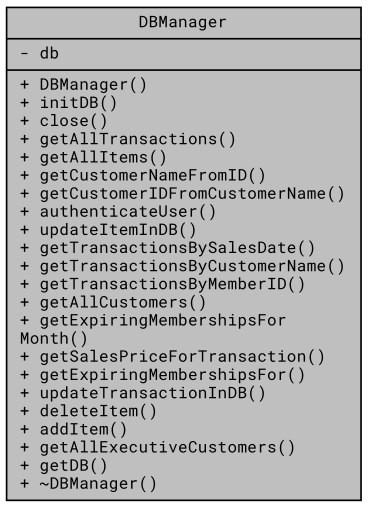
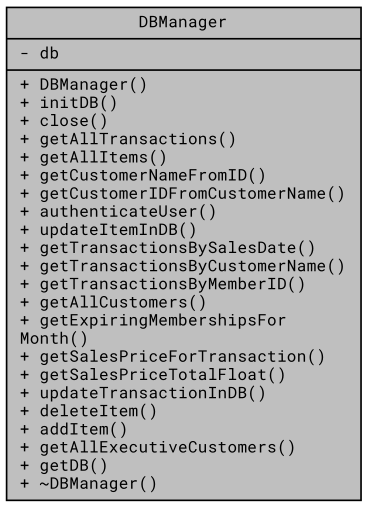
  digraph {
    fontname="Roboto Mono"
-   n1 [color=black fillcolor=grey75 fontcolor=black fontname="Roboto Mono" fontsize=10 height=0.2 label="{DBManager\n|- db\l|+ DBManager()\l+ initDB()\l+ close()\l+ getAllTransactions()\l+ getAllItems()\l+ getCustomerNameFromID()\l+ getCustomerIDFromCustomerName()\l+ authenticateUser()\l+ updateItemInDB()\l+ getTransactionsBySalesDate()\l+ getTransactionsByCustomerName()\l+ getTransactionsByMemberID()\l+ getAllCustomers()\l+ getExpiringMembershipsFor\lMonth()\l+ getSalesPriceForTransaction()\l+ getExpiringMembershipsFor()\l+ updateTransactionInDB()\l+ deleteItem()\l+ addItem()\l+ getAllExecutiveCustomers()\l+ getDB()\l+ ~DBManager()\l}" shape=record style=filled width=0.4]
+   n1 [color=black fillcolor=grey75 fontcolor=black fontname="Roboto Mono" fontsize=10 height=0.2 label="{DBManager\n|- db\l|+ DBManager()\l+ initDB()\l+ close()\l+ getAllTransactions()\l+ getAllItems()\l+ getCustomerNameFromID()\l+ getCustomerIDFromCustomerName()\l+ authenticateUser()\l+ updateItemInDB()\l+ getTransactionsBySalesDate()\l+ getTransactionsByCustomerName()\l+ getTransactionsByMemberID()\l+ getAllCustomers()\l+ getExpiringMembershipsFor\lMonth()\l+ getSalesPriceForTransaction()\l+ getSalesPriceTotalFloat()\l+ updateTransactionInDB()\l+ deleteItem()\l+ addItem()\l+ getAllExecutiveCustomers()\l+ getDB()\l+ ~DBManager()\l}" shape=record style=filled width=0.4]
  }
